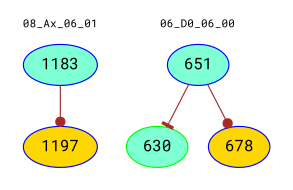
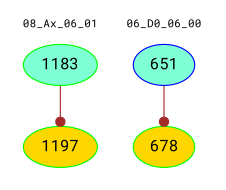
  digraph {
    fontname="Roboto Mono"
    node [color=blue fillcolor=aquamarine fontname="Roboto Mono" style=filled]
    edge [arrowhead=dot color=brown fontname="Roboto Mono"]
-   n1 [label=1183]
-   n2 [fillcolor=gold label=1197]
+   n1 [color=green label=1183]
+   n2 [color=green fillcolor=gold label=1197]
    n3 [label=651]
-   n4 [color=green label=630]
-   n5 [fillcolor=gold label=678]
+   n5 [color=green fillcolor=gold label=678]
    subgraph cluster_1 {
      color=white
      fontsize=10
      label="08_Ax_06_01"
      n1
      n2
    }
    subgraph cluster_2 {
      color=white
      fontsize=10
      label="06_D0_06_00"
      n3
-     n4
      n5
    }
    n1 -> n2
-   n3 -> n4 [arrowhead=tee]
    n3 -> n5
  }
